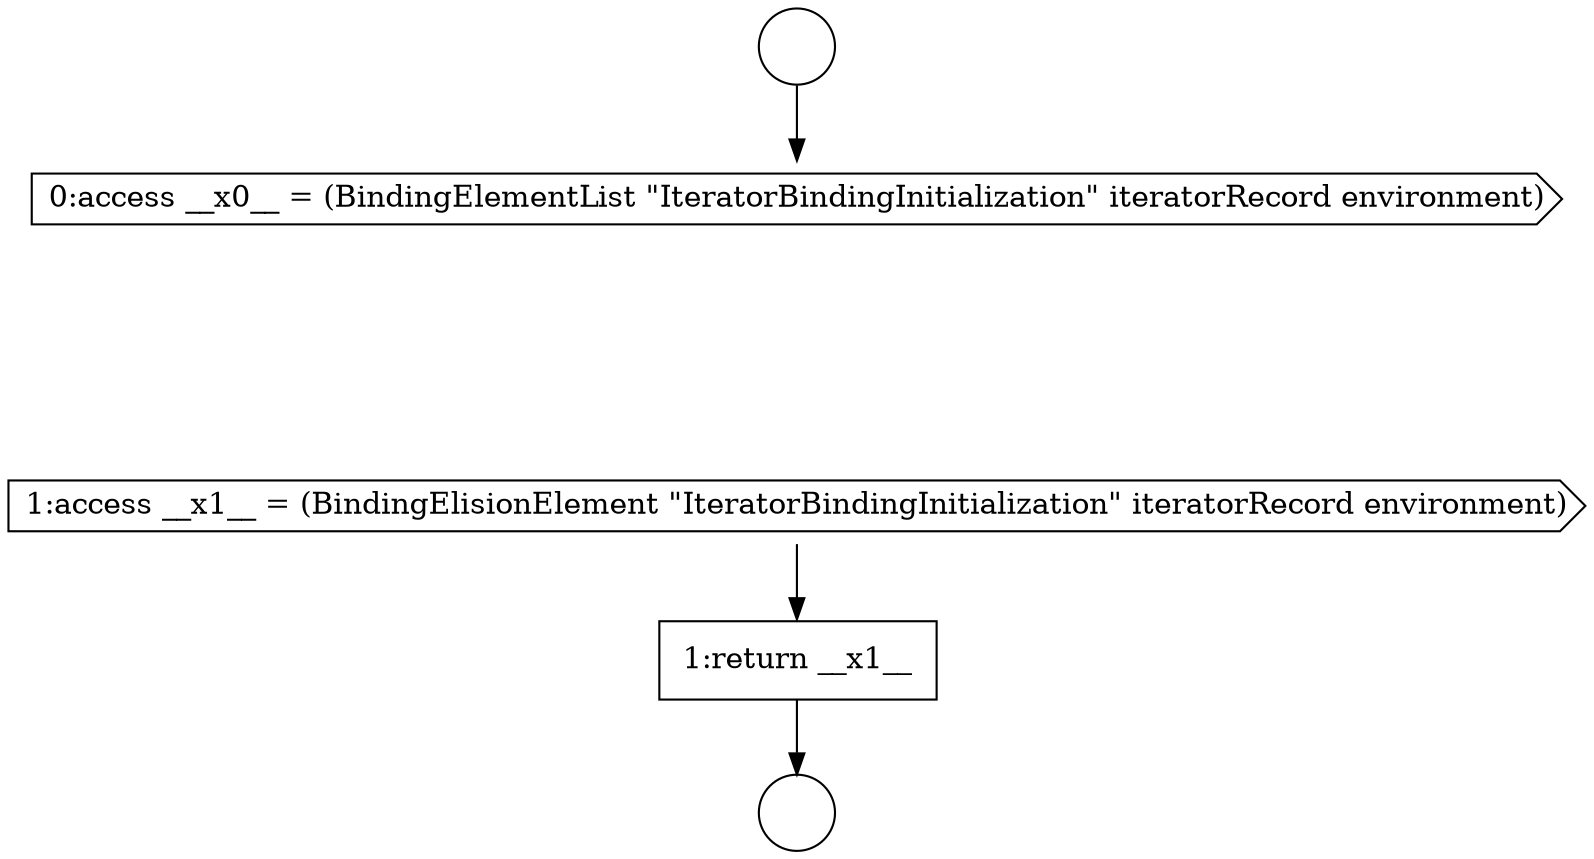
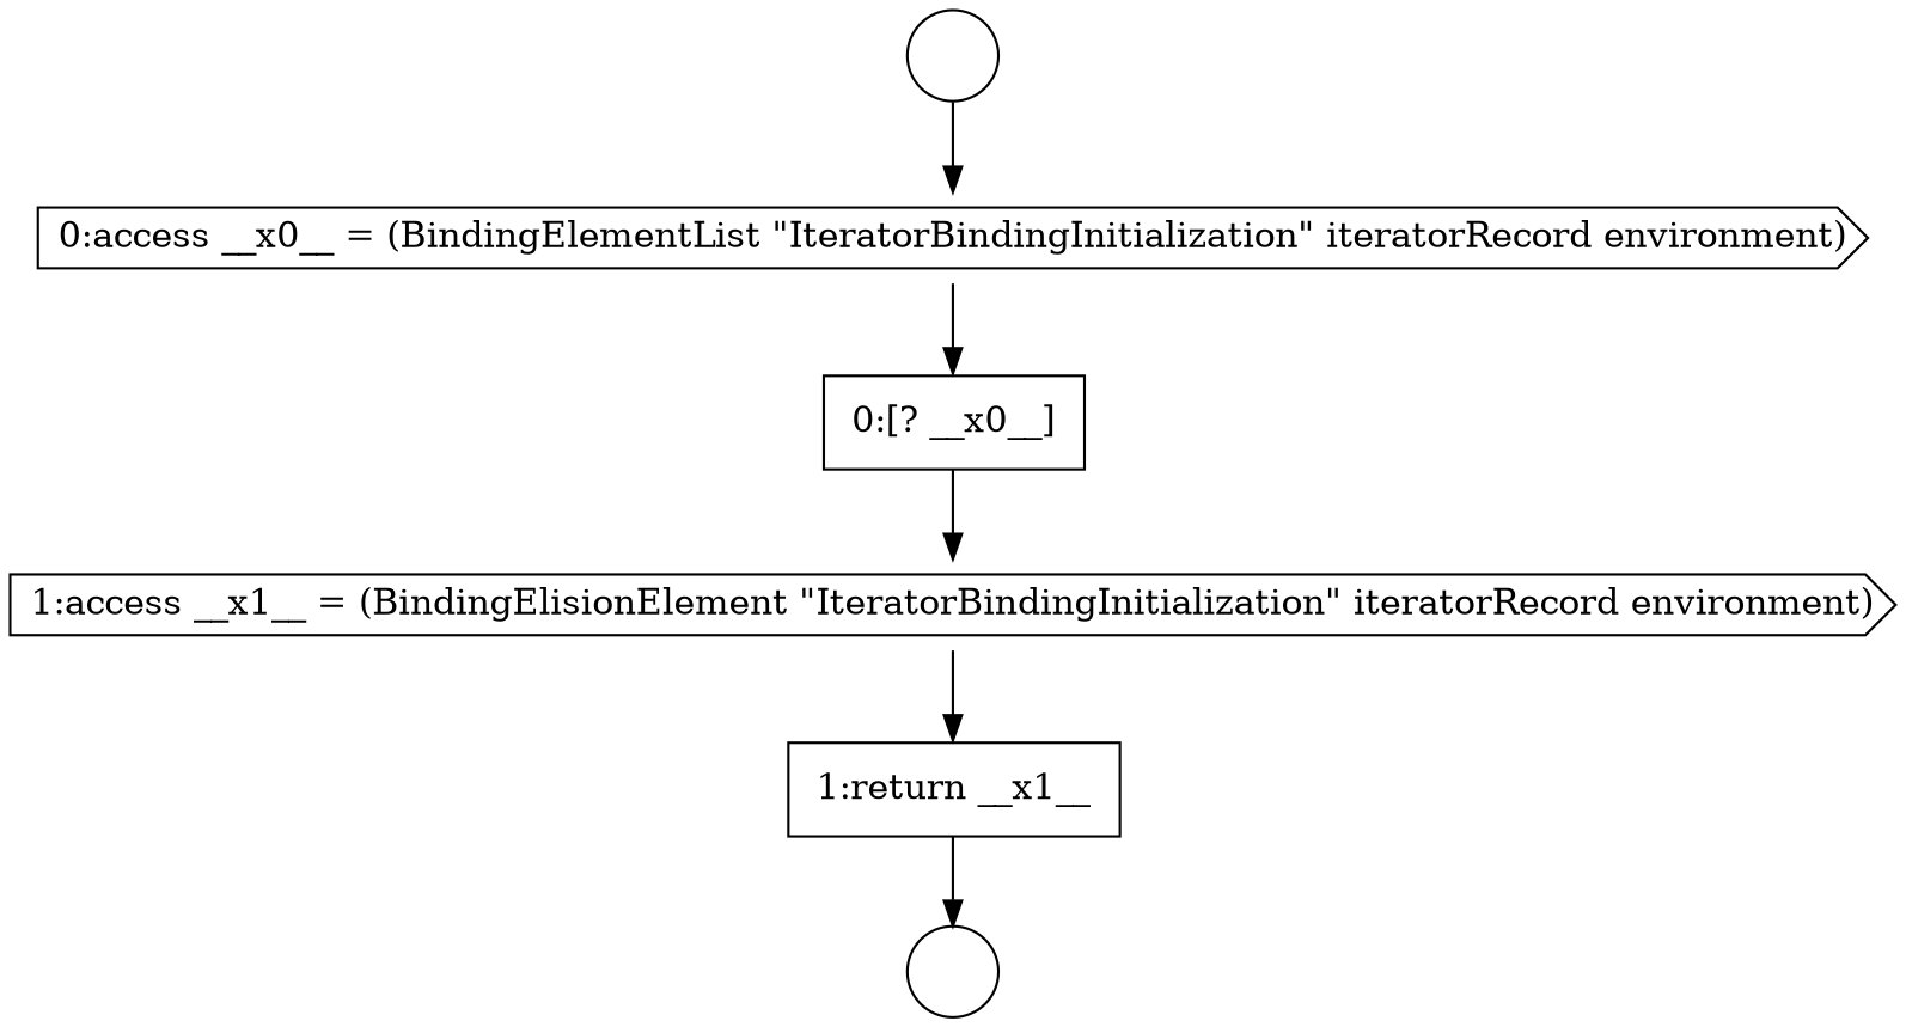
  digraph {
    node [color=black fillcolor=white shape=circle style=filled]
    edge [color=black]
    n1 [label=" "]
    n2 [label=<<font color="black">0:access __x0__ = (BindingElementList &quot;IteratorBindingInitialization&quot; iteratorRecord environment)</font>> shape=cds]
+   n3 [label=<<font color="black">     <table border="0" cellborder="1" cellspacing="0" cellpadding="10">       <tr><td align="left">0:[? __x0__]</td></tr>     </table>   </font>> margin=0 shape=none]
    n4 [label=<<font color="black">1:access __x1__ = (BindingElisionElement &quot;IteratorBindingInitialization&quot; iteratorRecord environment)</font>> shape=cds]
    n5 [label=<<font color="black">     <table border="0" cellborder="1" cellspacing="0" cellpadding="10">       <tr><td align="left">1:return __x1__</td></tr>     </table>   </font>> margin=0 shape=none]
    n6 [label=" "]
+   n2 -> n3
+   n3 -> n4
    n4 -> n5
    n5 -> n1
    n6 -> n2
  }
